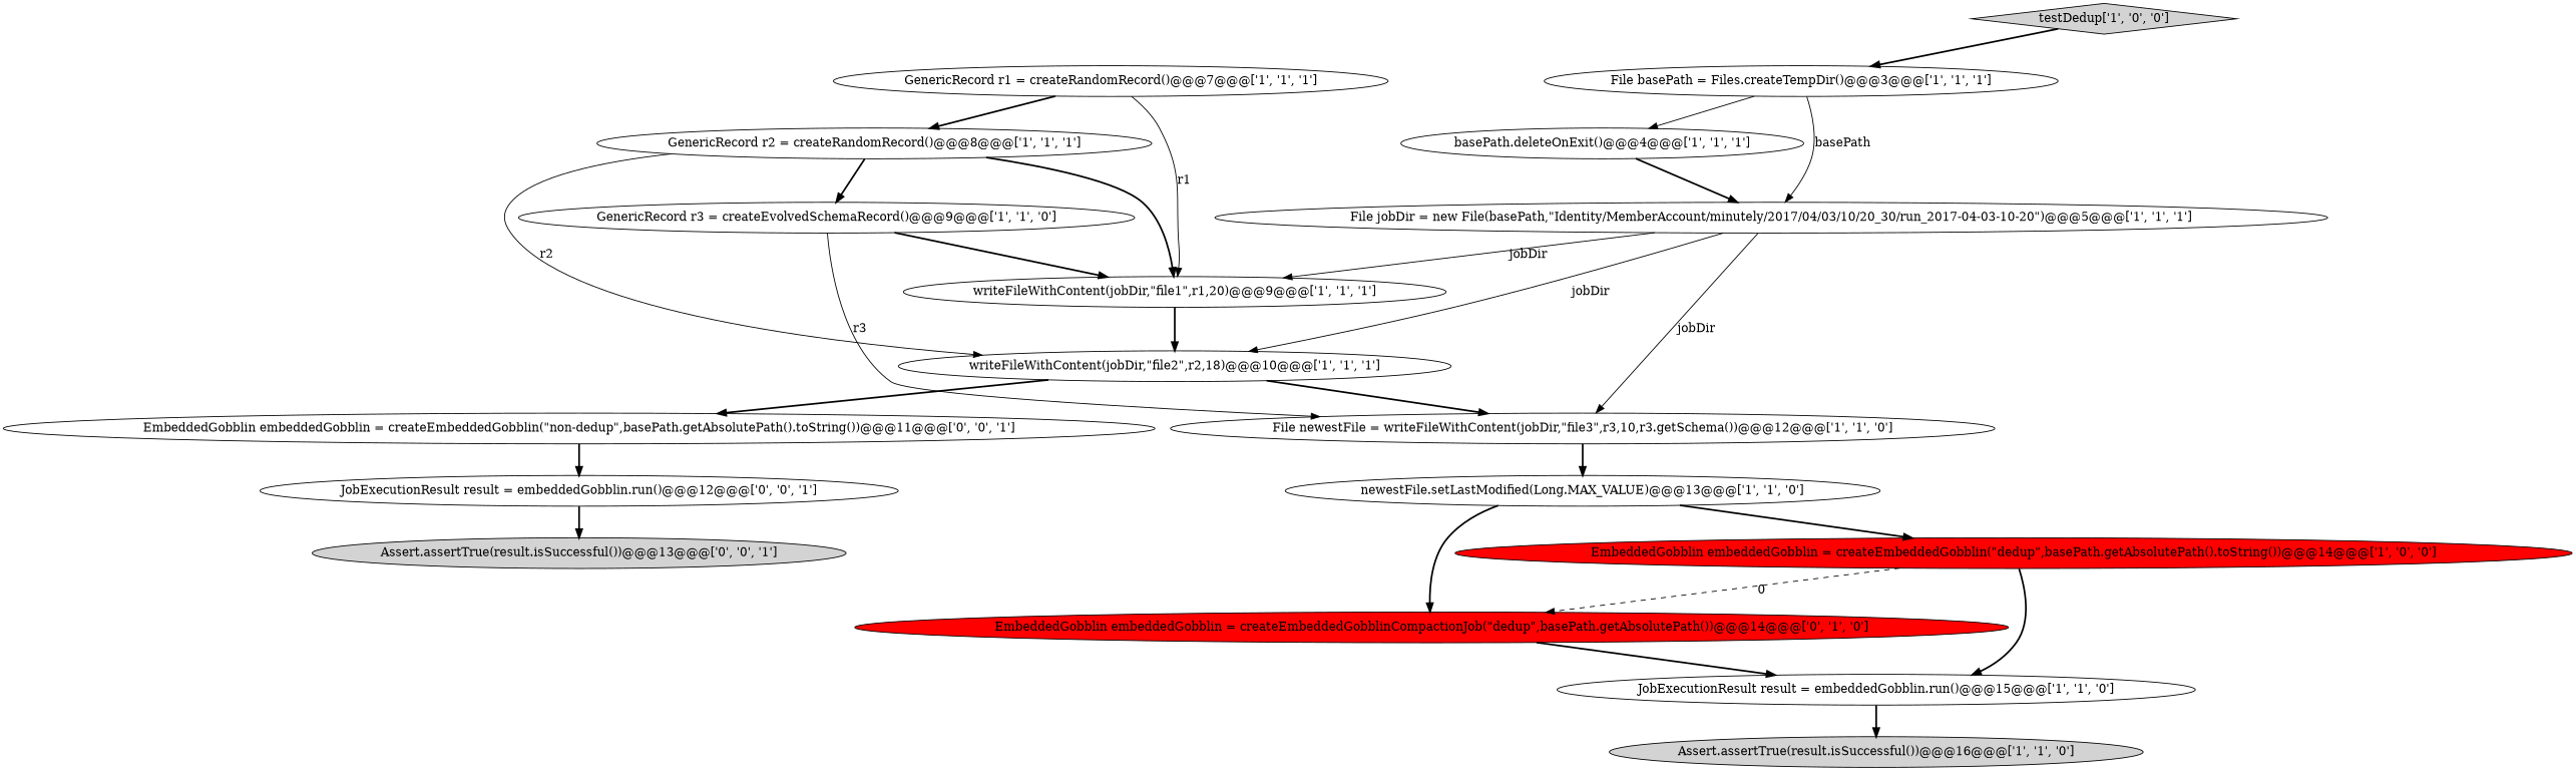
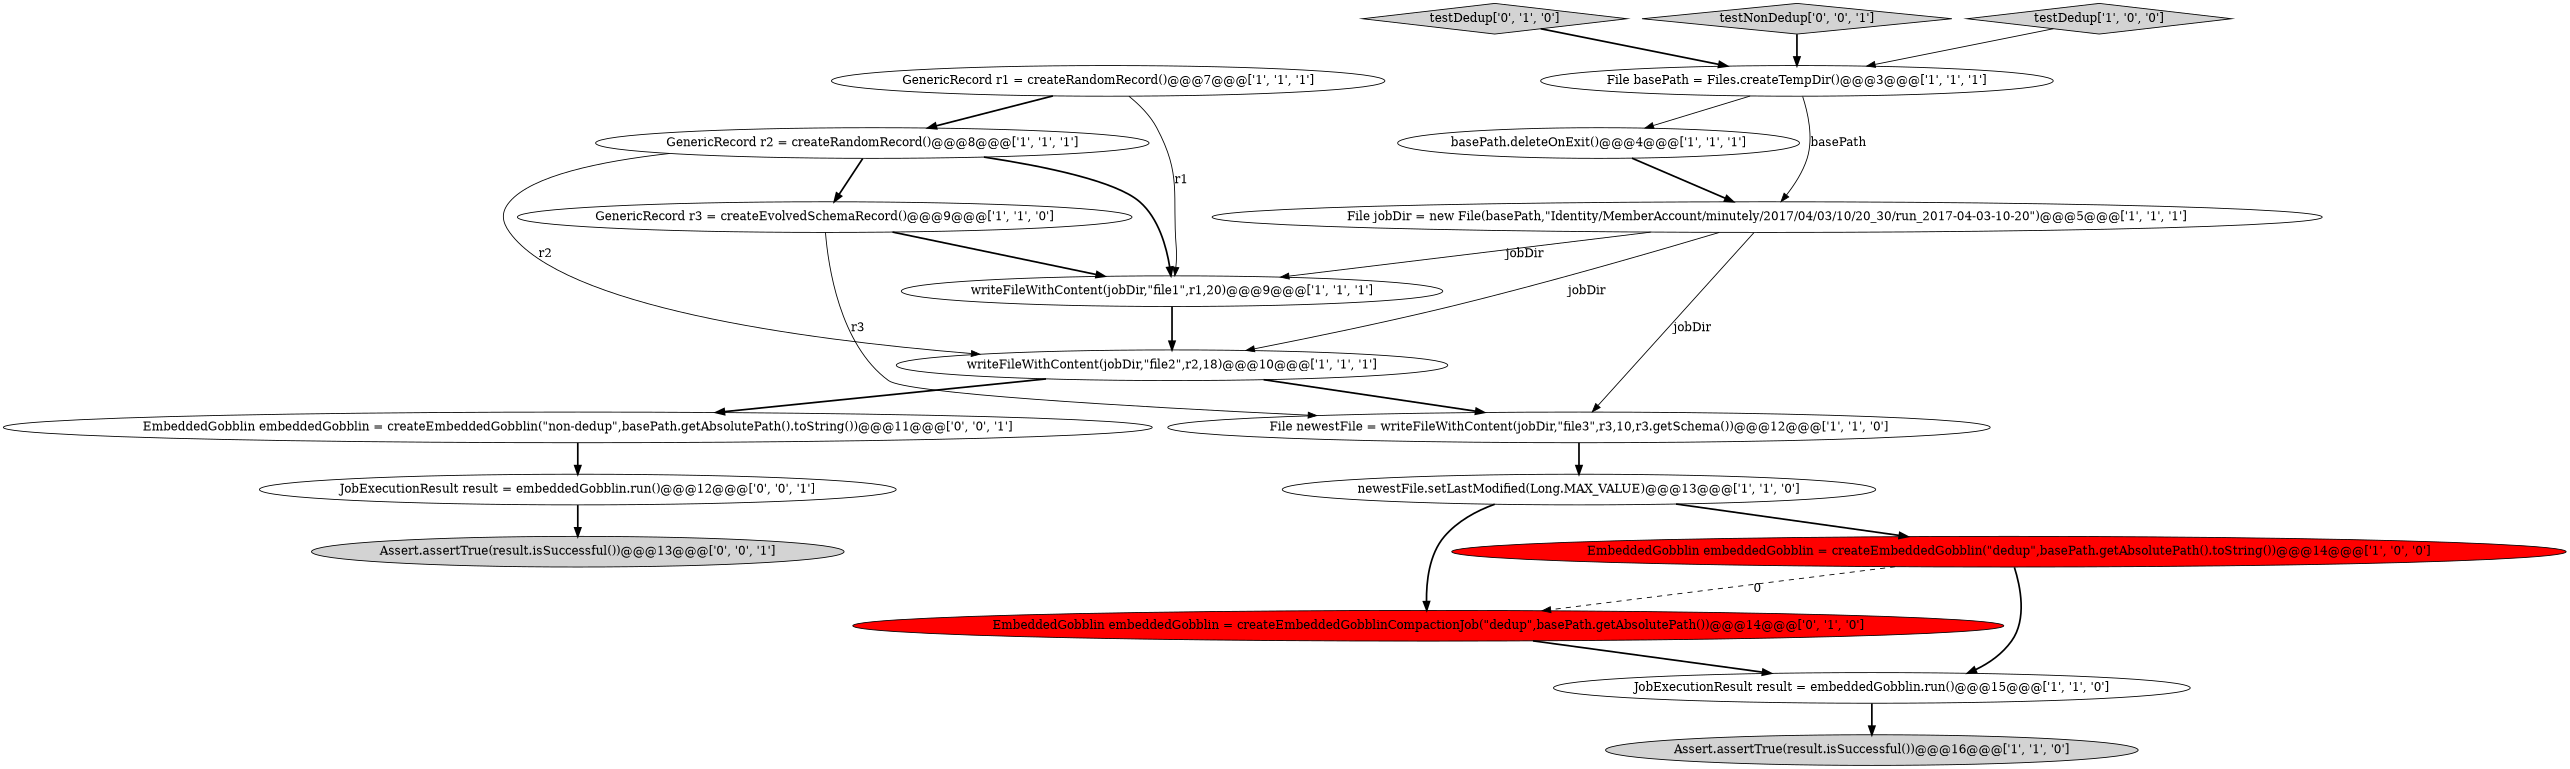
  digraph {
    node [fillcolor=white shape=ellipse style=filled]
    edge [style=bold]
    n1 [label="GenericRecord r3 = createEvolvedSchemaRecord()@@@9@@@['1', '1', '0']"]
    n2 [label="File newestFile = writeFileWithContent(jobDir,\"file3\",r3,10,r3.getSchema())@@@12@@@['1', '1', '0']"]
    n3 [label="writeFileWithContent(jobDir,\"file1\",r1,20)@@@9@@@['1', '1', '1']"]
    n4 [label="newestFile.setLastModified(Long.MAX_VALUE)@@@13@@@['1', '1', '0']"]
    n5 [label="writeFileWithContent(jobDir,\"file2\",r2,18)@@@10@@@['1', '1', '1']"]
    n6 [fillcolor=lightgray label="Assert.assertTrue(result.isSuccessful())@@@13@@@['0', '0', '1']"]
    n7 [fillcolor=red label="EmbeddedGobblin embeddedGobblin = createEmbeddedGobblinCompactionJob(\"dedup\",basePath.getAbsolutePath())@@@14@@@['0', '1', '0']"]
    n8 [label="JobExecutionResult result = embeddedGobblin.run()@@@15@@@['1', '1', '0']"]
    n9 [fillcolor=lightgray label="Assert.assertTrue(result.isSuccessful())@@@16@@@['1', '1', '0']"]
    n10 [fillcolor=red label="EmbeddedGobblin embeddedGobblin = createEmbeddedGobblin(\"dedup\",basePath.getAbsolutePath().toString())@@@14@@@['1', '0', '0']"]
    n11 [label="GenericRecord r2 = createRandomRecord()@@@8@@@['1', '1', '1']"]
    n12 [label="EmbeddedGobblin embeddedGobblin = createEmbeddedGobblin(\"non-dedup\",basePath.getAbsolutePath().toString())@@@11@@@['0', '0', '1']"]
+   n13 [fillcolor=lightgray label="testDedup['0', '1', '0']" shape=diamond]
    n14 [label="File basePath = Files.createTempDir()@@@3@@@['1', '1', '1']"]
    n15 [label="File jobDir = new File(basePath,\"Identity/MemberAccount/minutely/2017/04/03/10/20_30/run_2017-04-03-10-20\")@@@5@@@['1', '1', '1']"]
    n16 [label="basePath.deleteOnExit()@@@4@@@['1', '1', '1']"]
    n17 [label="JobExecutionResult result = embeddedGobblin.run()@@@12@@@['0', '0', '1']"]
+   n18 [fillcolor=lightgray label="testNonDedup['0', '0', '1']" shape=diamond]
    n19 [fillcolor=lightgray label="testDedup['1', '0', '0']" shape=diamond]
    n20 [label="GenericRecord r1 = createRandomRecord()@@@7@@@['1', '1', '1']"]
    n1 -> n2 [label=r3 style=solid]
    n1 -> n3
    n2 -> n4
    n3 -> n5
    n4 -> n7
    n4 -> n10
    n5 -> n2
    n5 -> n12
    n7 -> n8
    n8 -> n9
    n10 -> n7 [label=0 style=dashed]
    n10 -> n8
    n11 -> n1
    n11 -> n3
    n11 -> n5 [label=r2 style=solid]
    n12 -> n17
+   n13 -> n14
    n14 -> n15 [label=basePath style=solid]
    n14 -> n16 [style=solid]
    n15 -> n2 [label=jobDir style=solid]
    n15 -> n3 [label=jobDir style=solid]
    n15 -> n5 [label=jobDir style=solid]
    n16 -> n15
    n17 -> n6
-   n19 -> n14
+   n18 -> n14
+   n19 -> n14 [style=solid]
    n20 -> n3 [label=r1 style=solid]
    n20 -> n11
  }
